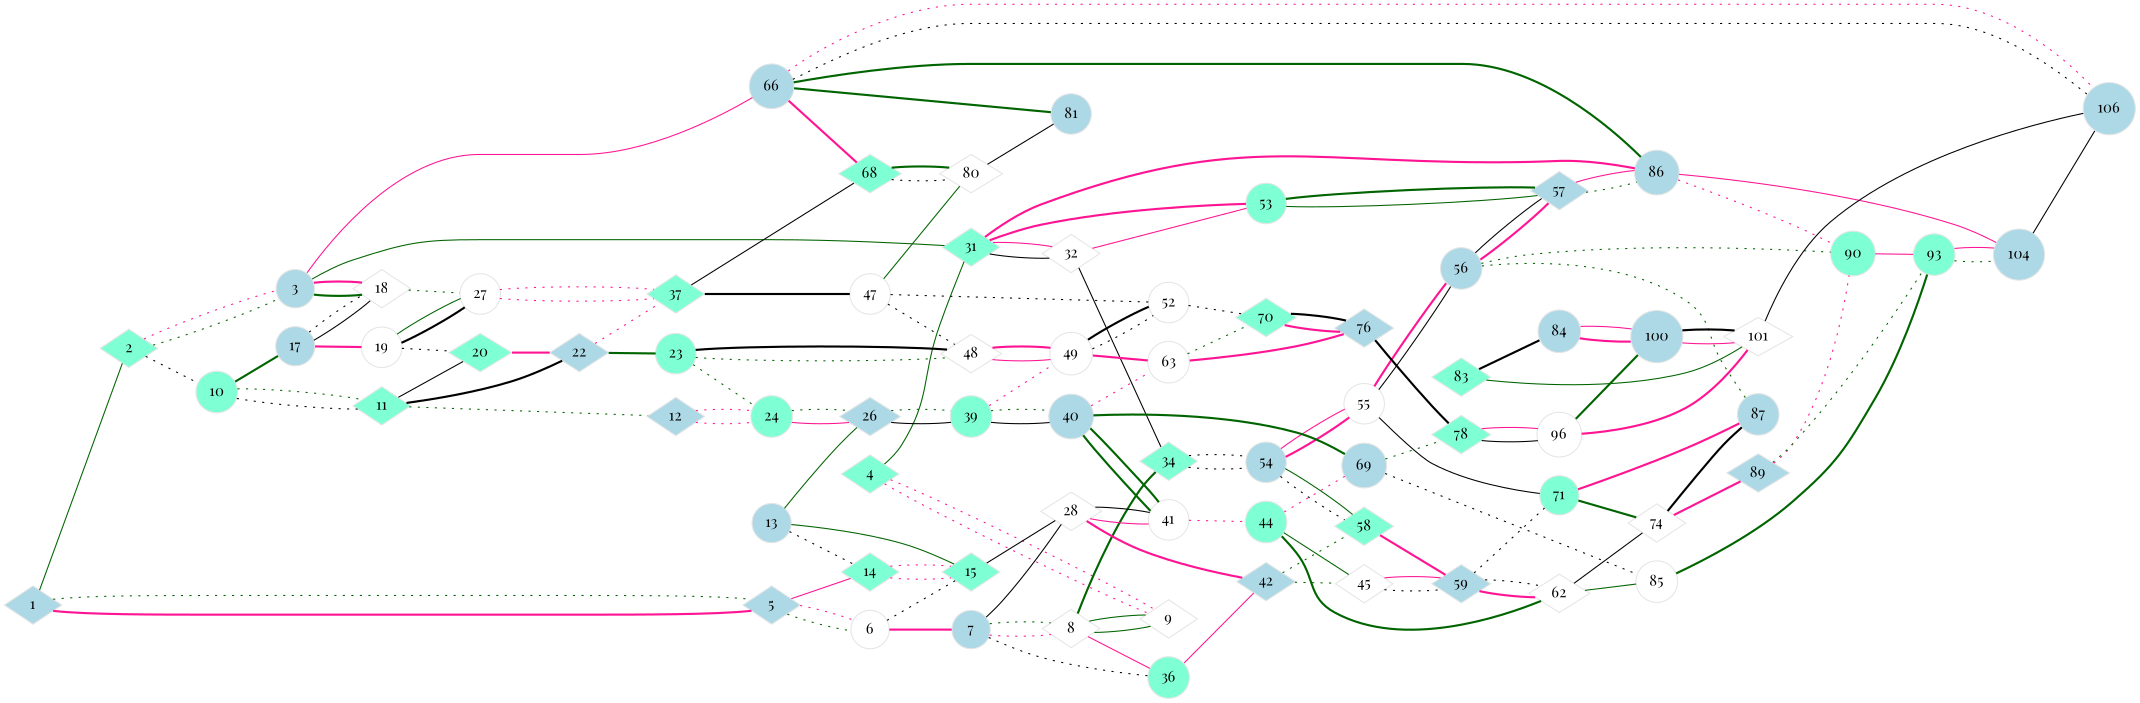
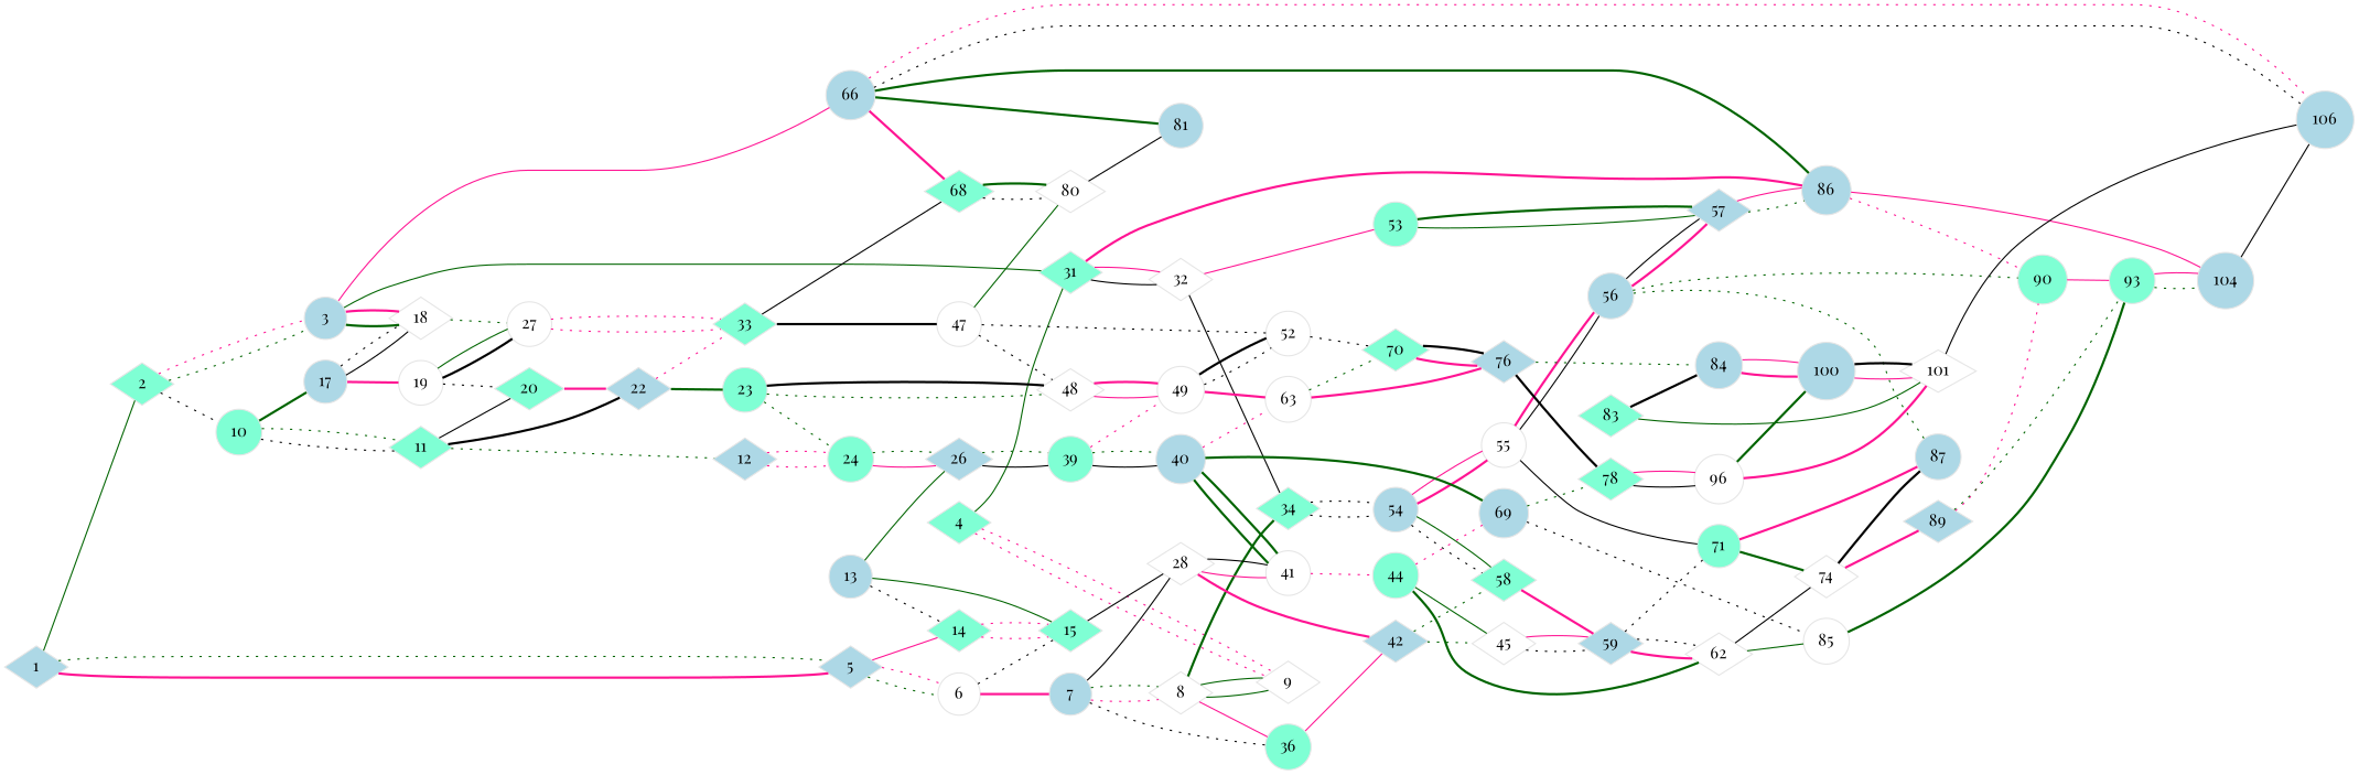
  graph {
    fontname="Playfair Display"
    rankdir=LR
    node [color=gray90 fillcolor=lightblue fontname="Playfair Display" shape=circle style=filled]
    edge [color=deeppink fontname="Playfair Display" style=dotted]
    2 [fillcolor=aquamarine shape=diamond]
    1 [shape=diamond]
    5 [shape=diamond]
    3
    10 [fillcolor=aquamarine]
    6 [fillcolor=white]
    14 [fillcolor=aquamarine shape=diamond]
    18 [fillcolor=white shape=diamond]
    66 [super="+67"]
    31 [fillcolor=aquamarine shape=diamond]
    11 [fillcolor=aquamarine shape=diamond super="+21"]
    17
    4 [fillcolor=aquamarine shape=diamond]
    9 [fillcolor=white shape=diamond]
    27 [fillcolor=white]
    86 [super="+103"]
    68 [fillcolor=aquamarine shape=diamond]
    81 [super="+91"]
    106
    32 [fillcolor=white shape=diamond super="+35"]
    53 [fillcolor=aquamarine]
    7 [super="+30"]
    15 [fillcolor=aquamarine shape=diamond super="+16"]
    8 [fillcolor=white shape=diamond super="+33"]
    28 [fillcolor=white shape=diamond super="+29"]
    36 [fillcolor=aquamarine]
    34 [fillcolor=aquamarine shape=diamond]
    41 [fillcolor=white]
    42 [shape=diamond super="+43"]
    54
    12 [shape=diamond]
    20 [fillcolor=aquamarine shape=diamond]
    22 [shape=diamond super="+38"]
    19 [fillcolor=white]
    24 [fillcolor=aquamarine]
    23 [fillcolor=aquamarine]
-   37 [fillcolor=aquamarine shape=diamond super="+46"]
+   37 [fillcolor=aquamarine shape=diamond super="+46" label=33]
    13 [super="+25"]
    26 [shape=diamond]
    39 [fillcolor=aquamarine]
    48 [fillcolor=white shape=diamond]
    47 [fillcolor=white super="+51"]
    49 [fillcolor=white super="+50"]
    40 [super="+65"]
    44 [fillcolor=aquamarine super="+61"]
    45 [fillcolor=white shape=diamond]
    58 [fillcolor=aquamarine shape=diamond]
    57 [shape=diamond]
    90 [fillcolor=aquamarine super="+102"]
    104 [super="+105"]
    55 [fillcolor=white]
    52 [fillcolor=white]
    80 [fillcolor=white shape=diamond]
    63 [fillcolor=white super="+64"]
    69 [super="+79"]
    70 [fillcolor=aquamarine shape=diamond]
    76 [shape=diamond super="+77"]
    85 [fillcolor=white super="+92"]
    78 [fillcolor=aquamarine shape=diamond]
    62 [fillcolor=white shape=diamond super="+73"]
    59 [shape=diamond super="+60"]
    74 [fillcolor=white shape=diamond super="+75"]
    71 [fillcolor=aquamarine super="+72"]
    56 [super="+88"]
    87
    93 [fillcolor=aquamarine super="+94"]
    89 [shape=diamond]
    84
    96 [fillcolor=white super="+97"]
    100
    101 [fillcolor=white shape=diamond super="+107"]
    83 [fillcolor=aquamarine shape=diamond super="+99"]
    2 -- 3 [color=darkgreen]
    2 -- 3
    2 -- 10 [color=black]
    1 -- 2 [color=darkgreen style=solid]
    1 -- 5 [style=bold]
    1 -- 5 [color=darkgreen]
    5 -- 6 [color=darkgreen]
    5 -- 6
    5 -- 14 [style=solid]
    3 -- 18 [color=darkgreen style=bold]
    3 -- 18 [style=bold]
    3 -- 66 [style=solid]
    3 -- 31 [color=darkgreen style=solid]
    10 -- 11 [color=black]
    10 -- 11 [color=darkgreen]
    10 -- 17 [color=darkgreen style=bold]
    6 -- 7 [style=bold]
    6 -- 15 [color=black]
    14 -- 15
    14 -- 15
    18 -- 27 [color=darkgreen]
    66 -- 86 [color=darkgreen style=bold]
    66 -- 68 [style=bold]
    66 -- 81 [color=darkgreen style=bold]
    66 -- 106 [color=black]
    66 -- 106
    31 -- 86 [style=bold]
    31 -- 32 [color=black style=solid]
    31 -- 32 [style=solid]
-   31 -- 53 [style=bold]
    11 -- 12 [color=darkgreen]
    11 -- 20 [color=black style=solid]
    11 -- 22 [color=black style=bold]
    17 -- 18 [color=black style=solid]
    17 -- 18 [color=black]
    17 -- 19 [style=bold]
    4 -- 31 [color=darkgreen style=solid]
    4 -- 9
    4 -- 9
    27 -- 37
    27 -- 37
    86 -- 90
    86 -- 104 [style=solid]
    68 -- 80 [color=black]
    68 -- 80 [color=darkgreen style=bold]
    32 -- 53 [style=solid]
    32 -- 34 [color=black style=solid]
    53 -- 57 [color=darkgreen style=solid]
    53 -- 57 [color=darkgreen style=bold]
    7 -- 8
    7 -- 8 [color=darkgreen]
    7 -- 28 [color=black style=solid]
    7 -- 36 [color=black]
    15 -- 28 [color=black style=solid]
    8 -- 9 [color=darkgreen style=solid]
    8 -- 9 [color=darkgreen style=solid]
    8 -- 36 [style=solid]
    8 -- 34 [color=darkgreen style=bold]
    28 -- 41 [style=solid]
    28 -- 41 [color=black style=solid]
    28 -- 42 [style=bold]
    36 -- 42 [style=solid]
    34 -- 54 [color=black]
    34 -- 54 [color=black]
    41 -- 44
    42 -- 45 [color=darkgreen]
    42 -- 58 [color=darkgreen]
    54 -- 58 [color=black]
    54 -- 58 [color=darkgreen style=solid]
    54 -- 55 [style=bold]
    54 -- 55 [style=solid]
    12 -- 24
    12 -- 24
    20 -- 22 [style=bold]
    22 -- 23 [color=darkgreen style=bold]
    22 -- 37
    19 -- 27 [color=black style=bold]
    19 -- 27 [color=darkgreen style=solid]
    19 -- 20 [color=black]
    24 -- 26 [style=solid]
    24 -- 26 [color=darkgreen]
    23 -- 24 [color=darkgreen]
    23 -- 48 [color=darkgreen]
    23 -- 48 [color=black style=bold]
    37 -- 68 [color=black style=solid]
    37 -- 47 [color=black style=bold]
    13 -- 14 [color=black]
    13 -- 15 [color=darkgreen style=solid]
    13 -- 26 [color=darkgreen style=solid]
    26 -- 39 [color=black style=solid]
    26 -- 39 [color=darkgreen]
    39 -- 49
    39 -- 40 [color=black style=solid]
    39 -- 40 [color=darkgreen]
    48 -- 49 [style=solid]
    48 -- 49 [style=bold]
    47 -- 48 [color=black]
    47 -- 52 [color=black]
    47 -- 80 [color=darkgreen style=solid]
    49 -- 52 [color=black]
    49 -- 52 [color=black style=bold]
    49 -- 63 [style=bold]
    40 -- 41 [color=darkgreen style=bold]
    40 -- 41 [color=darkgreen style=bold]
    40 -- 63
    40 -- 69 [color=darkgreen style=bold]
    44 -- 45 [color=darkgreen style=solid]
    44 -- 69
    44 -- 62 [color=darkgreen style=bold]
    45 -- 59 [color=black]
    45 -- 59 [style=solid]
    58 -- 59 [style=bold]
    57 -- 86 [color=darkgreen]
    57 -- 86 [style=solid]
    90 -- 93 [style=solid]
    104 -- 106 [color=black style=solid]
    55 -- 71 [color=black style=solid]
    55 -- 56 [color=black style=solid]
    55 -- 56 [style=bold]
    52 -- 70 [color=black]
    80 -- 81 [color=black style=solid]
    63 -- 70 [color=darkgreen]
    63 -- 76 [style=bold]
    69 -- 85 [color=black]
    69 -- 78 [color=darkgreen]
    70 -- 76 [style=bold]
    70 -- 76 [color=black style=bold]
    76 -- 78 [color=black style=bold]
+   76 -- 84 [color=darkgreen]
    85 -- 93 [color=darkgreen style=bold]
    78 -- 96 [color=black style=solid]
    78 -- 96 [style=solid]
    62 -- 85 [color=darkgreen style=solid]
    62 -- 74 [color=black style=solid]
    59 -- 62 [style=bold]
    59 -- 62 [color=black]
    59 -- 71 [color=black]
    74 -- 87 [color=black style=bold]
    74 -- 89 [style=bold]
    71 -- 74 [color=darkgreen style=bold]
    71 -- 87 [style=bold]
    56 -- 57 [style=bold]
    56 -- 57 [color=black style=solid]
    56 -- 90 [color=darkgreen]
    56 -- 87 [color=darkgreen]
    93 -- 104 [color=darkgreen]
    93 -- 104 [style=solid]
    89 -- 90
    89 -- 93 [color=darkgreen]
    84 -- 100 [style=bold]
    84 -- 100 [style=solid]
    96 -- 100 [color=darkgreen style=bold]
    96 -- 101 [style=bold]
    100 -- 101 [style=solid]
    100 -- 101 [color=black style=bold]
    101 -- 106 [color=black style=solid]
    83 -- 84 [color=black style=bold]
    83 -- 101 [color=darkgreen style=solid]
  }
